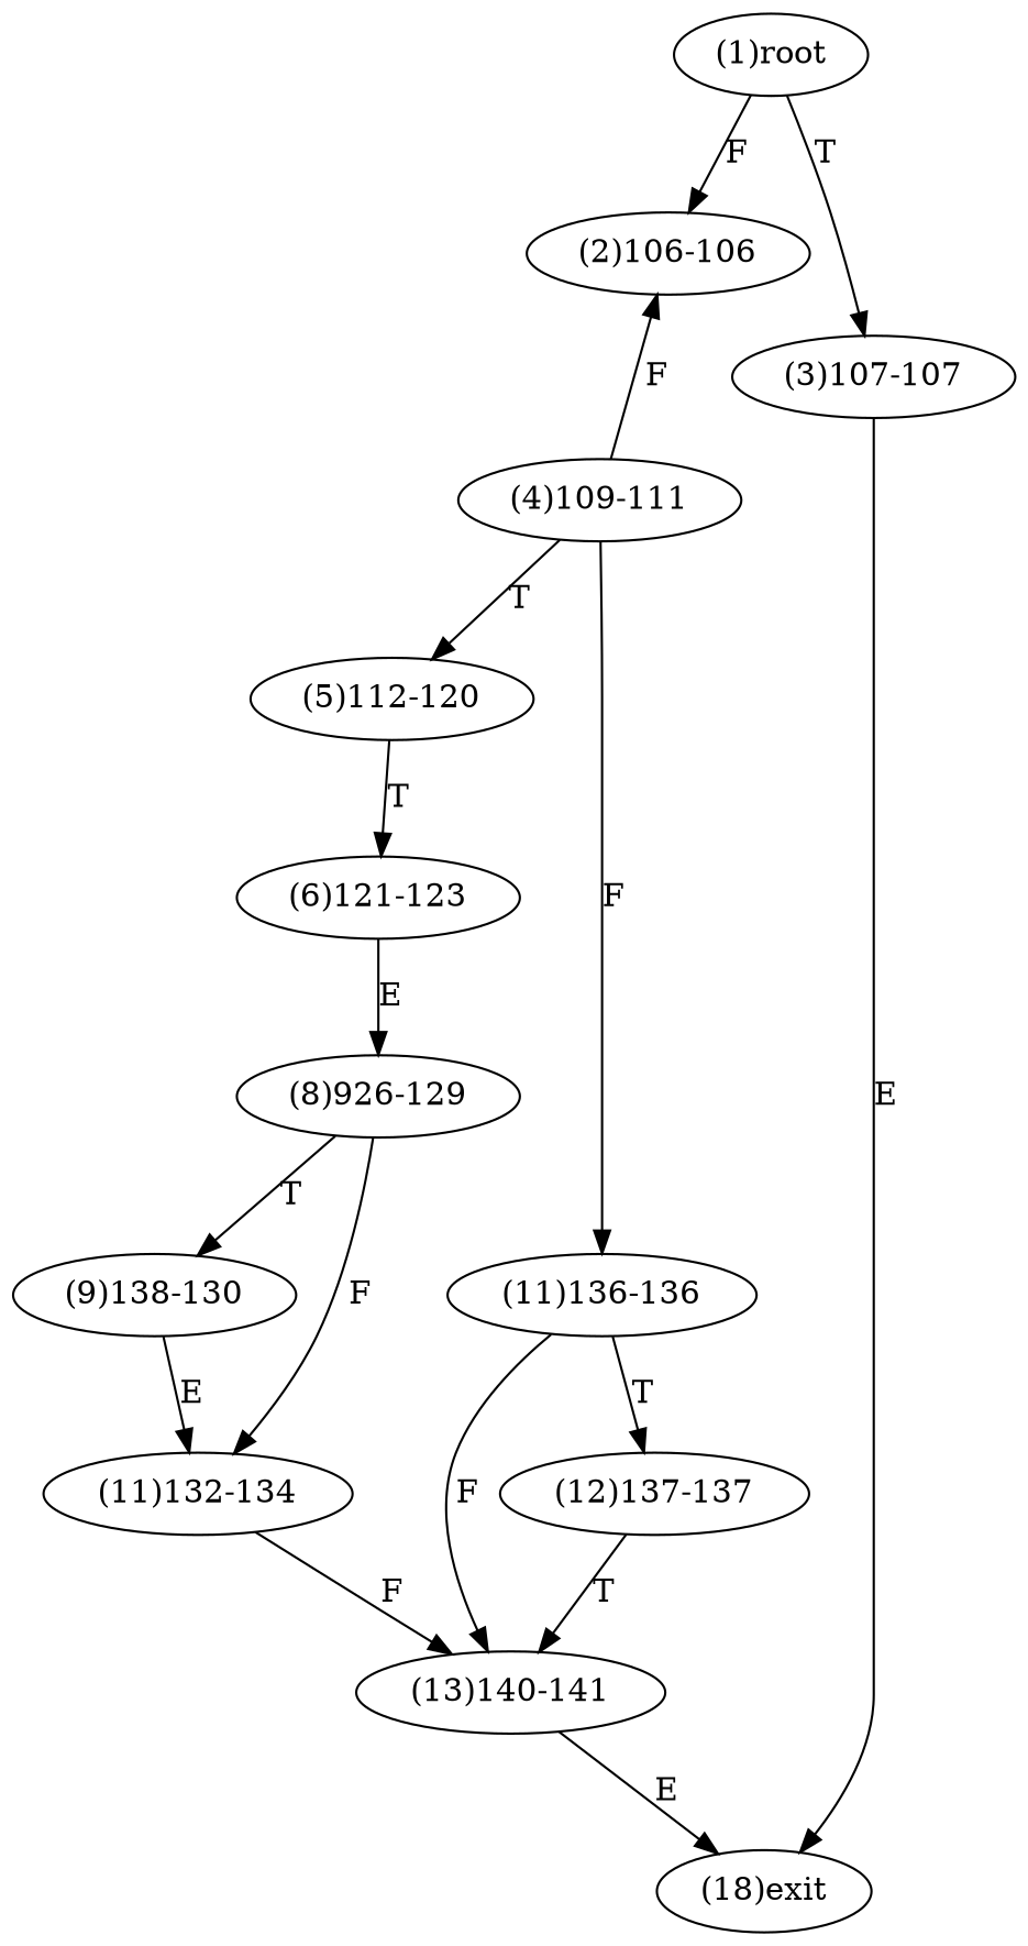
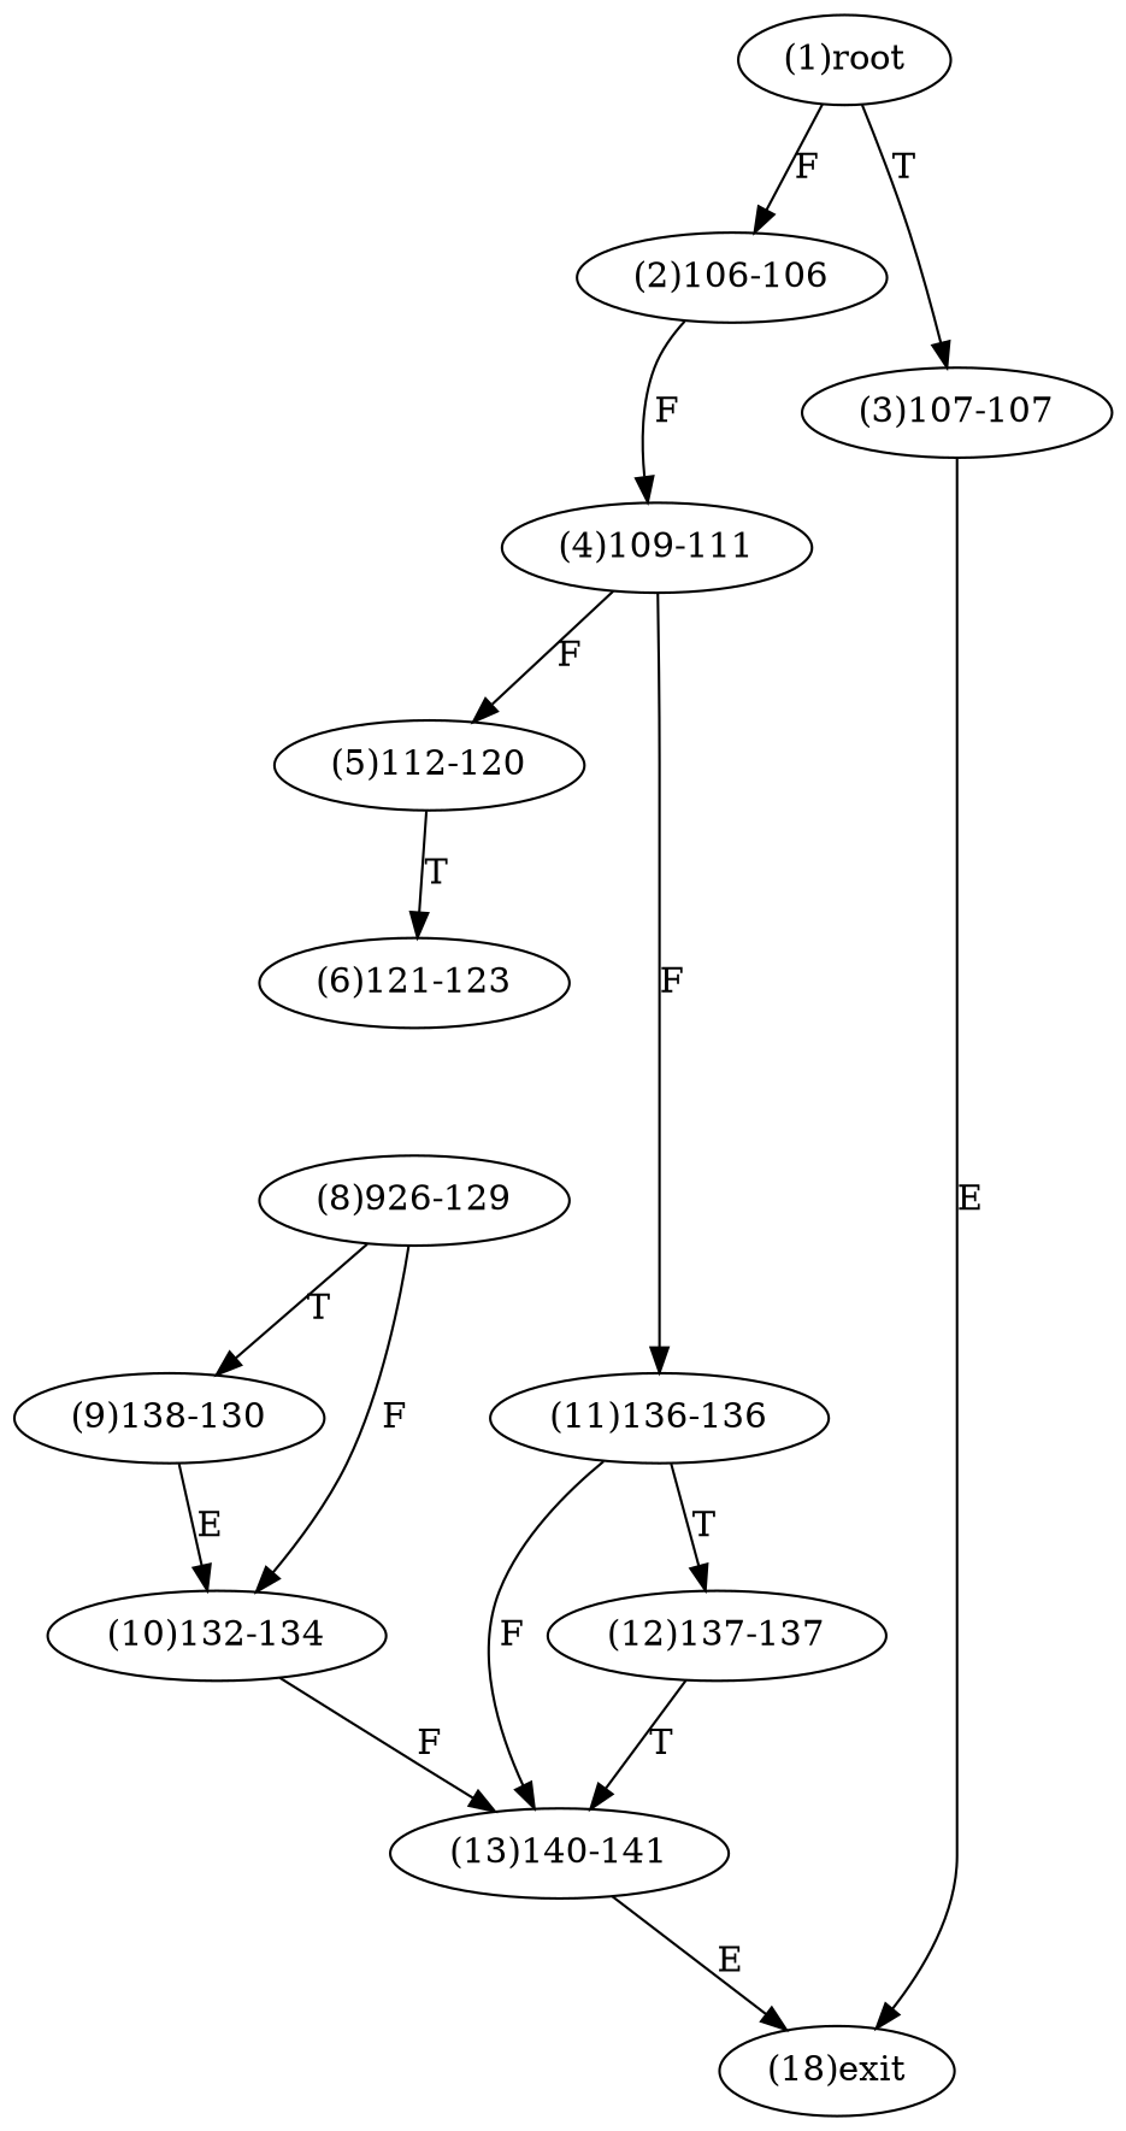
  digraph {
    n1 [label="(1)root"]
    n2 [label="(2)106-106"]
    n3 [label="(3)107-107"]
    n4 [label="(4)109-111"]
    n5 [label="(18)exit"]
    n6 [label="(5)112-120"]
    n7 [label="(11)136-136"]
    n8 [label="(6)121-123"]
    n9 [label="(13)140-141"]
    n10 [label="(12)137-137"]
    n11 [label="(8)926-129"]
    n12 [label="(9)138-130"]
-   n13 [label="(11)132-134"]
+   n13 [label="(10)132-134"]
    n1 -> n2 [label=F]
    n1 -> n3 [label=T]
-   n4 -> n2 [label=F]
+   n2 -> n4 [label=F]
    n3 -> n5 [label=E]
-   n4 -> n6 [label=T]
+   n4 -> n6 [label=F]
    n4 -> n7 [label=F]
    n6 -> n8 [label=T]
    n7 -> n9 [label=F]
    n7 -> n10 [label=T]
-   n8 -> n11 [label=E]
    n9 -> n5 [label=E]
    n10 -> n9 [label=T]
    n11 -> n12 [label=T]
    n11 -> n13 [label=F]
    n12 -> n13 [label=E]
    n13 -> n9 [label=F]
  }
